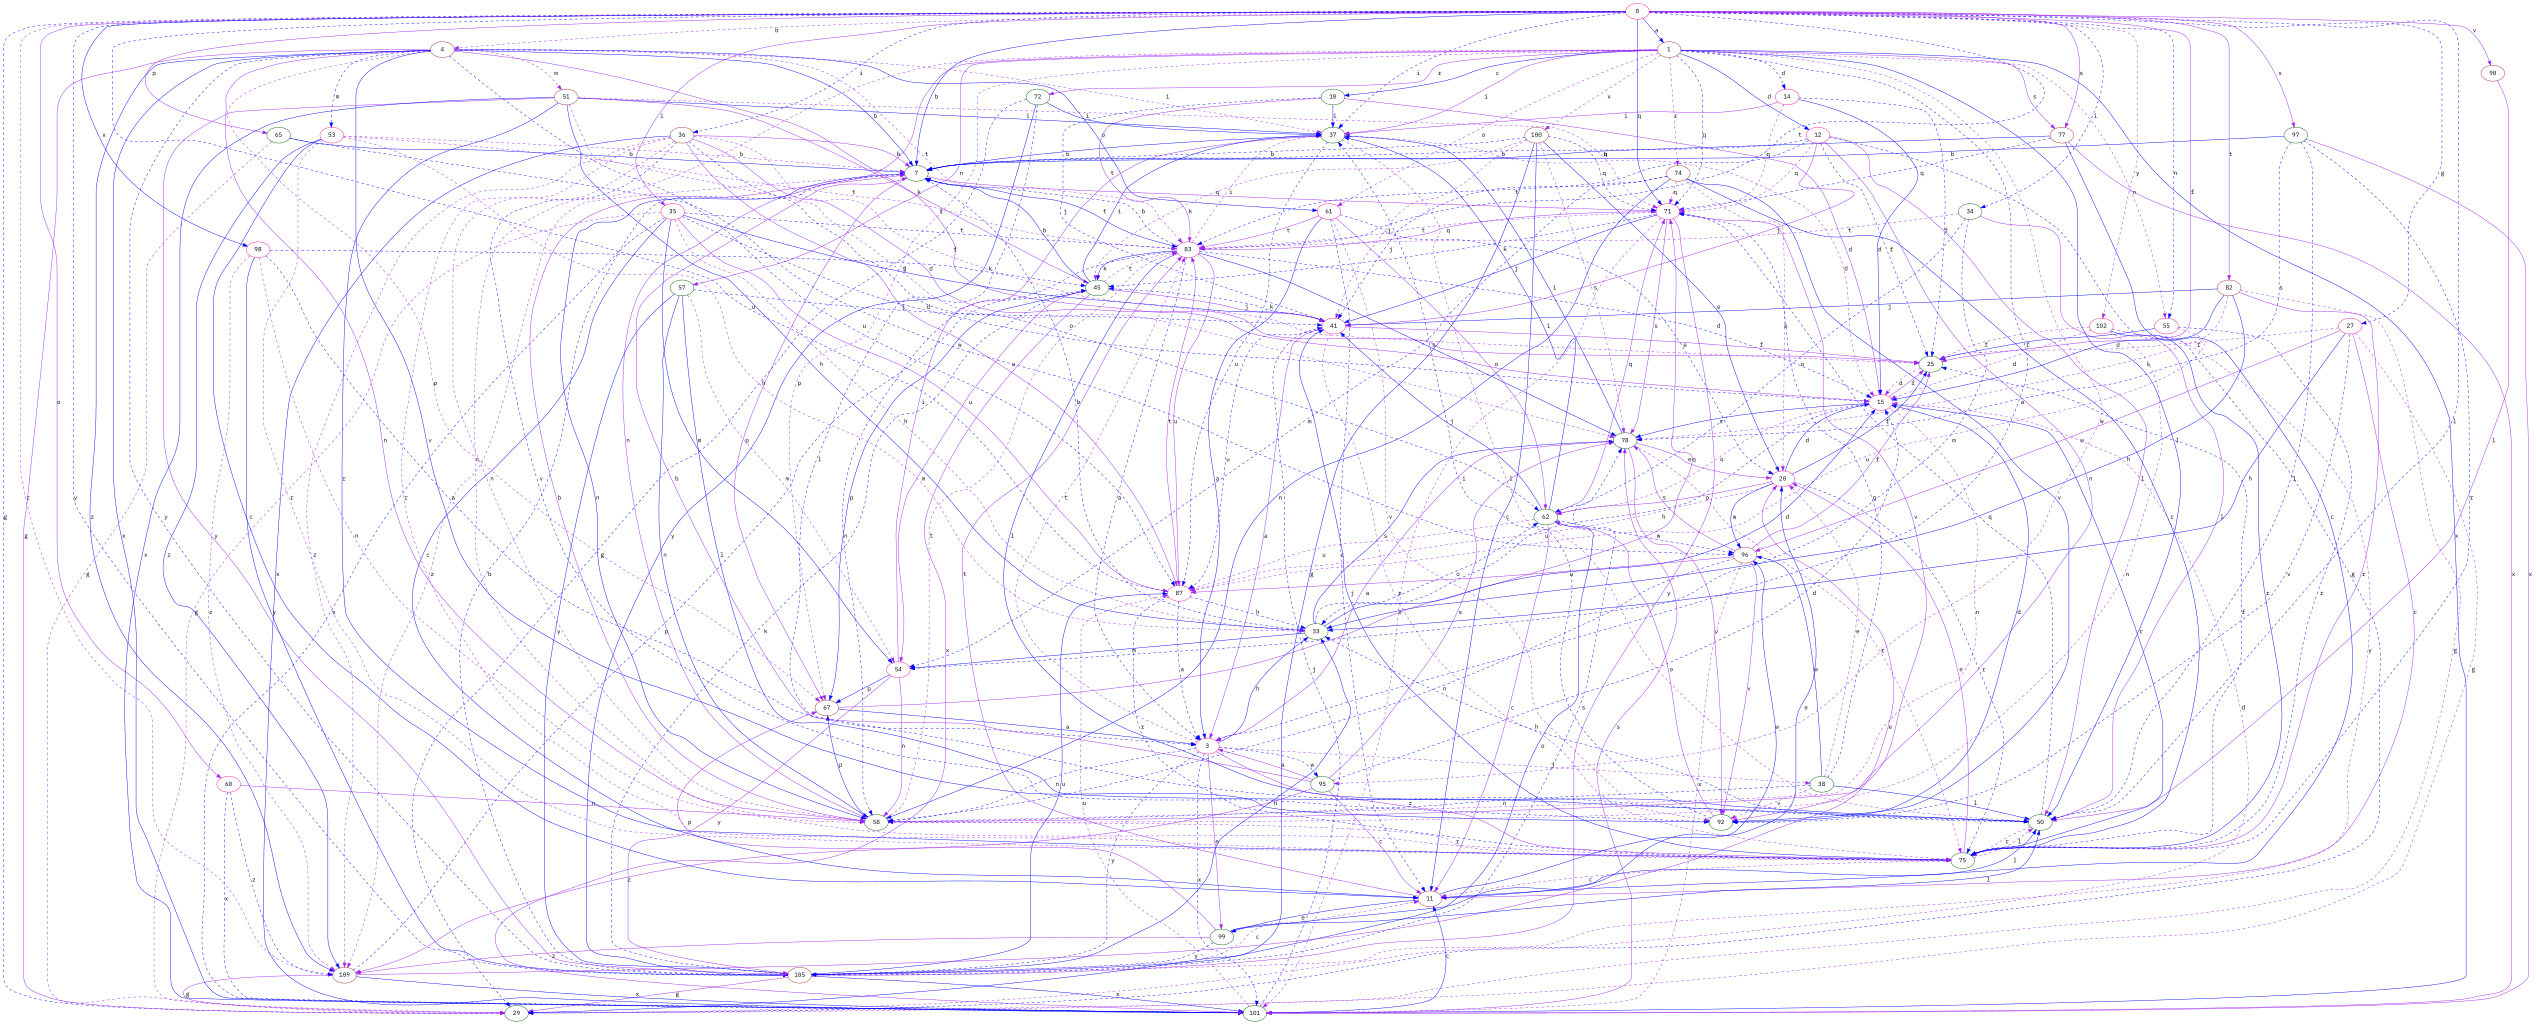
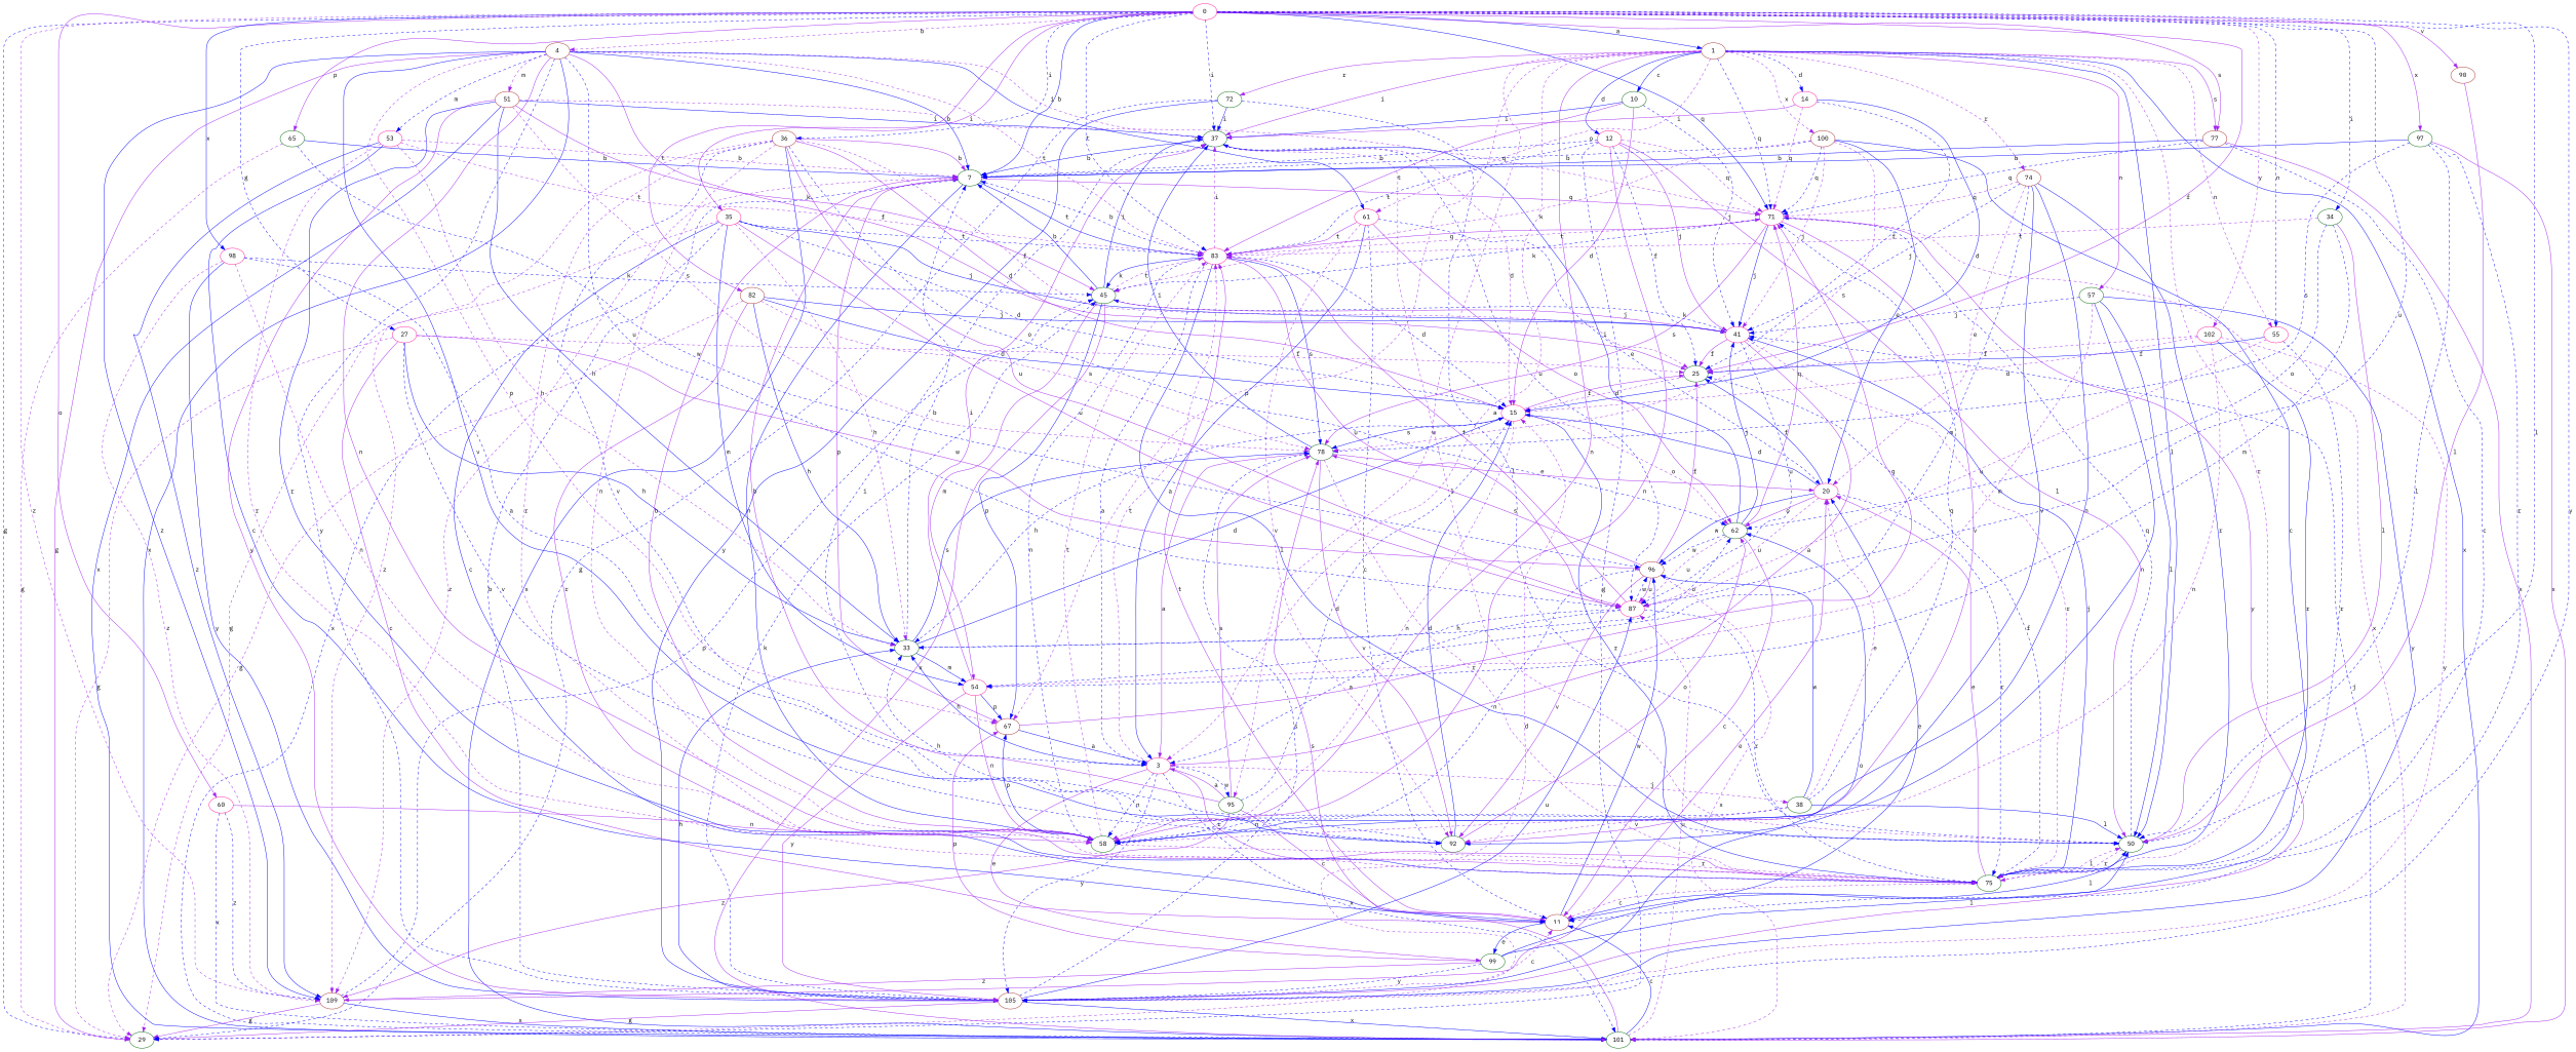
  strict digraph {
    fontname="IBM Plex Mono"
    node [color=darkgreen fontname="IBM Plex Mono"]
    edge [color=blue fontname="IBM Plex Mono" style=solid]
    0 [color=deeppink]
    1 [color=brown]
    4 [color=brown]
    7
    25
    27 [color=deeppink]
    29
    34
    35 [color=deeppink]
    36 [color=brown]
    37
    50
    55 [color=deeppink]
    60 [color=deeppink]
    65
    71 [color=deeppink]
    77 [color=brown]
    82 [color=brown]
    83 [color=deeppink]
    87 [color=deeppink]
    90 [color=brown]
    97
    98 [color=deeppink]
    102 [color=deeppink]
    105 [color=brown]
    109 [color=brown]
    3 [color=deeppink]
    10
    12 [color=deeppink]
    14 [color=deeppink]
    57
    58
    61 [color=deeppink]
    67 [color=brown]
    72
    74 [color=brown]
    75
    95
    100 [color=brown]
    101
    51 [color=brown]
    53 [color=deeppink]
    92
    15 [color=deeppink]
    33
    11 [color=brown]
    96 [color=brown]
    62
    54 [color=deeppink]
    41 [color=deeppink]
    78
    45
    20 [color=deeppink]
    n54 [label=99]
    38
    0 -> 1 [label=a]
    0 -> 4 [color=purple label=b style=dashed]
    0 -> 7 [label=b]
    0 -> 25 [color=purple label=f]
    0 -> 27 [label=g style=dashed]
    0 -> 29 [label=g style=dashed]
    0 -> 34 [label=i style=dashed]
    0 -> 35 [color=purple label=i]
    0 -> 36 [label=i style=dashed]
    0 -> 37 [label=i style=dashed]
    0 -> 50 [label=l style=dashed]
    0 -> 55 [label=n style=dashed]
    0 -> 60 [color=purple label=o]
    0 -> 65 [color=purple label=p]
    0 -> 71 [label=q]
    0 -> 77 [color=purple label=s]
    0 -> 82 [color=purple label=t]
    0 -> 83 [label=t style=dashed]
    0 -> 87 [label=u style=dashed]
    0 -> 90 [color=purple label=v]
    0 -> 97 [color=purple label=x]
    0 -> 98 [label=x]
    0 -> 102 [color=purple label=y style=dashed]
    0 -> 105 [label=y style=dashed]
    0 -> 109 [color=purple label=z style=dashed]
    1 -> 37 [color=purple label=i]
    1 -> 50 [label=l]
    1 -> 55 [color=purple label=n style=dashed]
    1 -> 71 [label=q style=dashed]
    1 -> 77 [color=purple label=s]
-   1 -> 3 [label=a style=dashed]
+   1 -> 3 [color=purple label=a style=dashed]
    1 -> 10 [label=c]
    1 -> 12 [label=d]
    1 -> 14 [label=d style=dashed]
    1 -> 57 [color=purple label=n]
    1 -> 58 [color=purple label=n]
    1 -> 61 [color=purple label=o style=dashed]
    1 -> 67 [color=purple label=p style=dashed]
    1 -> 72 [color=purple label=r]
    1 -> 74 [color=purple label=r style=dashed]
-   1 -> 75 [color=purple label=c style=dashed]
+   1 -> 75 [color=purple label=r style=dashed]
    1 -> 95 [color=purple label=w style=dashed]
    1 -> 100 [color=purple label=x style=dashed]
    1 -> 101 [label=x]
    4 -> 7 [label=b]
    4 -> 25 [color=purple label=f]
    4 -> 29 [color=purple label=g]
    4 -> 37 [color=purple label=i style=dashed]
    4 -> 83 [color=purple label=t style=dashed]
    4 -> 87 [label=u style=dashed]
    4 -> 105 [label=y style=dashed]
    4 -> 109 [label=z]
    4 -> 58 [color=purple label=n]
    4 -> 61 [label=o]
    4 -> 67 [color=purple label=p style=dashed]
    4 -> 101 [label=x]
    4 -> 51 [color=purple label=m style=dashed]
    4 -> 53 [label=m style=dashed]
    4 -> 92 [label=v]
    7 -> 71 [color=purple label=q]
    7 -> 83 [label=t]
    7 -> 109 [color=purple label=z style=dashed]
    7 -> 58 [label=n]
    7 -> 67 [color=purple label=p]
    25 -> 15 [color=purple label=d style=dashed]
    27 -> 25 [color=purple label=f style=dashed]
    27 -> 29 [color=purple label=g style=dashed]
    27 -> 92 [label=v style=dashed]
    27 -> 33 [label=h]
    27 -> 11 [color=purple label=c]
    27 -> 96 [color=purple label=w]
    29 -> 15 [color=purple label=d style=dashed]
    34 -> 50 [color=purple label=l]
    34 -> 83 [color=purple label=t style=dashed]
    34 -> 62 [label=o style=dashed]
    34 -> 54 [label=m style=dashed]
    35 -> 29 [color=purple label=g style=dashed]
    35 -> 83 [label=t style=dashed]
    35 -> 87 [color=purple label=u]
    35 -> 101 [label=x style=dashed]
    35 -> 15 [label=d style=dashed]
    35 -> 33 [color=purple label=h style=dashed]
    35 -> 11 [label=c]
    35 -> 54 [label=m]
    35 -> 41 [label=j]
    36 -> 7 [color=purple label=b]
    36 -> 25 [color=purple label=f style=dashed]
    36 -> 87 [color=purple label=u]
    36 -> 109 [color=purple label=z style=dashed]
    36 -> 58 [color=purple label=n style=dashed]
    36 -> 75 [color=purple label=r style=dashed]
    36 -> 101 [label=x]
    36 -> 92 [label=v style=dashed]
    36 -> 15 [color=purple label=d]
    36 -> 62 [label=o style=dashed]
    37 -> 7 [label=b]
    37 -> 50 [color=purple label=l style=dashed]
    37 -> 87 [label=u style=dashed]
    37 -> 15 [color=purple label=d style=dashed]
    50 -> 71 [label=q style=dashed]
    50 -> 75 [color=purple label=r style=dashed]
    50 -> 33 [label=h style=dashed]
    55 -> 25 [label=f]
    55 -> 87 [color=purple label=u style=dashed]
    55 -> 75 [label=r style=dashed]
    60 -> 109 [label=z style=dashed]
    60 -> 58 [color=purple label=n]
    60 -> 101 [label=x style=dashed]
    65 -> 7 [label=b]
    65 -> 29 [color=purple label=g style=dashed]
    65 -> 96 [label=w style=dashed]
    71 -> 83 [color=purple label=t style=dashed]
    71 -> 105 [color=purple label=y]
    71 -> 101 [color=purple label=x style=dashed]
    71 -> 92 [color=purple label=v]
    71 -> 41 [label=j]
    71 -> 78 [color=purple label=s]
    71 -> 45 [label=k style=dashed]
    77 -> 7 [label=b]
    77 -> 71 [label=q style=dashed]
    77 -> 101 [color=purple label=x]
-   77 -> 11 [label=c]
+   77 -> 11 [label=c style=dashed]
    82 -> 29 [color=purple label=g style=dashed]
    82 -> 75 [color=purple label=r]
    82 -> 15 [label=d]
    82 -> 33 [label=h]
    82 -> 41 [label=j]
    82 -> 78 [color=purple label=s style=dashed]
    83 -> 7 [label=b style=dashed]
    83 -> 37 [color=purple label=i style=dashed]
    83 -> 50 [label=l]
    83 -> 71 [color=purple label=q]
    83 -> 87 [color=purple label=u]
    83 -> 3 [label=a style=dashed]
    83 -> 58 [label=n style=dashed]
    83 -> 15 [label=d style=dashed]
    83 -> 78 [label=s]
    83 -> 45 [label=k]
    87 -> 83 [color=purple label=t]
    87 -> 3 [label=a style=dashed]
    87 -> 75 [label=r style=dashed]
    87 -> 33 [label=h style=dashed]
+   87 -> 96 [label=w style=dashed]
    90 -> 50 [color=purple label=l]
    97 -> 7 [label=b]
    97 -> 50 [label=l style=dashed]
    97 -> 75 [label=r style=dashed]
    97 -> 101 [color=purple label=x]
    97 -> 78 [label=s style=dashed]
    98 -> 105 [label=y]
    98 -> 109 [color=purple label=z style=dashed]
    98 -> 3 [label=a style=dashed]
    98 -> 58 [color=purple label=n style=dashed]
    98 -> 45 [label=k style=dashed]
    102 -> 25 [color=purple label=f style=dashed]
    102 -> 105 [color=purple label=y style=dashed]
    102 -> 58 [color=purple label=n style=dashed]
    102 -> 75 [label=r]
    102 -> 15 [color=purple label=d style=dashed]
    105 -> 7 [label=b style=dashed]
    105 -> 29 [color=purple label=g]
    105 -> 87 [label=u]
    105 -> 101 [label=x]
    105 -> 33 [label=h]
    105 -> 11 [color=purple label=c style=dashed]
    105 -> 62 [label=o]
    105 -> 78 [label=s style=dashed]
    105 -> 45 [label=k style=dashed]
    109 -> 29 [color=purple label=g]
    109 -> 101 [label=x]
    109 -> 45 [label=p style=dashed]
    109 -> 20 [color=purple label=e]
    3 -> 83 [color=purple label=t style=dashed]
    3 -> 105 [label=y style=dashed]
    3 -> 58 [label=n style=dashed]
    3 -> 75 [color=purple label=r]
    3 -> 95 [label=w style=dashed]
    3 -> 101 [label=x style=dashed]
    3 -> 33 [label=h]
    3 -> n54 [color=purple label=e]
    3 -> 38 [color=purple label=j style=dashed]
    10 -> 37 [label=i]
    10 -> 83 [color=purple label=t]
    10 -> 15 [color=purple label=d]
    10 -> 41 [label=j style=dashed]
    12 -> 7 [label=b style=dashed]
    12 -> 25 [label=f style=dashed]
    12 -> 29 [label=g style=dashed]
    12 -> 50 [color=purple label=l]
    12 -> 71 [color=purple label=q style=dashed]
    12 -> 83 [label=t style=dashed]
    12 -> 58 [color=purple label=n]
    12 -> 41 [color=purple label=j]
    14 -> 25 [label=f style=dashed]
    14 -> 37 [color=purple label=i]
    14 -> 71 [color=purple label=q style=dashed]
    14 -> 15 [label=d]
    57 -> 50 [label=l]
    57 -> 105 [label=y]
    57 -> 58 [label=n]
    57 -> 54 [color=purple label=m style=dashed]
    57 -> 41 [label=j style=dashed]
    58 -> 7 [color=purple label=b]
    58 -> 83 [color=purple label=t style=dashed]
    58 -> 67 [label=p]
    58 -> 75 [color=purple label=r style=dashed]
    61 -> 83 [color=purple label=t]
    61 -> 3 [label=a]
    61 -> 92 [color=purple label=v style=dashed]
    61 -> 11 [label=c style=dashed]
    61 -> 62 [color=purple label=o]
    61 -> 20 [label=e style=dashed]
    67 -> 71 [color=purple label=q]
    67 -> 3 [label=a]
    72 -> 29 [label=g style=dashed]
    72 -> 37 [label=i]
    72 -> 50 [label=l style=dashed]
    72 -> 105 [label=y]
    74 -> 71 [color=purple label=q style=dashed]
    74 -> 58 [label=n]
    74 -> 75 [label=r]
    74 -> 92 [label=v]
    74 -> 54 [label=m style=dashed]
    74 -> 41 [label=j style=dashed]
    74 -> 20 [color=purple label=e style=dashed]
    75 -> 25 [label=f style=dashed]
    75 -> 50 [color=purple label=l style=dashed]
    75 -> 11 [color=purple label=c style=dashed]
    75 -> 41 [label=j]
    75 -> 20 [color=purple label=e]
    95 -> 7 [color=purple label=b]
    95 -> 109 [color=purple label=z]
    95 -> 3 [color=purple label=a]
    95 -> 15 [label=d style=dashed]
    95 -> 11 [color=purple label=c]
    95 -> 78 [color=purple label=s]
    100 -> 7 [label=b style=dashed]
-   100 -> 29 [label=g]
    100 -> 71 [label=q style=dashed]
    100 -> 11 [label=c]
    100 -> 41 [color=purple label=j style=dashed]
    100 -> 78 [color=purple label=s style=dashed]
    100 -> 45 [color=purple label=k style=dashed]
    100 -> 20 [label=e]
    101 -> 87 [color=purple label=u style=dashed]
    101 -> 11 [label=c]
    101 -> 41 [label=j style=dashed]
    101 -> 78 [color=purple label=s]
    51 -> 37 [label=i]
    51 -> 71 [color=purple label=q style=dashed]
    51 -> 105 [color=purple label=y]
    51 -> 75 [label=r]
    51 -> 101 [label=x]
    51 -> 33 [label=h]
    51 -> 78 [color=purple label=s style=dashed]
    51 -> 45 [color=purple label=k]
    53 -> 7 [color=purple label=b style=dashed]
    53 -> 83 [color=purple label=t style=dashed]
    53 -> 109 [label=z]
    53 -> 75 [color=purple label=r style=dashed]
    53 -> 33 [color=purple label=h style=dashed]
    53 -> 11 [label=c]
    92 -> 37 [label=i style=dashed]
    92 -> 15 [label=d]
    92 -> 62 [color=purple label=o]
    15 -> 25 [color=purple label=f]
    15 -> 58 [color=purple label=n style=dashed]
    15 -> 75 [label=r]
    15 -> 33 [label=h style=dashed]
    15 -> 62 [color=purple label=o style=dashed]
    15 -> 78 [label=s]
    33 -> 7 [label=b style=dashed]
    33 -> 15 [label=d]
    33 -> 62 [label=o style=dashed]
    33 -> 54 [label=m]
    33 -> 78 [label=s]
    11 -> 50 [label=l]
    11 -> 83 [color=purple label=t]
    11 -> 96 [label=w]
    11 -> n54 [label=e]
    96 -> 25 [color=purple label=f]
    96 -> 87 [color=purple label=u]
    96 -> 58 [label=n style=dashed]
    96 -> 101 [color=purple label=x style=dashed]
    96 -> 92 [color=purple label=v]
    96 -> 78 [color=purple label=s]
    62 -> 37 [label=i]
    62 -> 71 [color=purple label=q]
    62 -> 87 [color=purple label=u style=dashed]
    62 -> 11 [color=purple label=c]
    62 -> 96 [label=w style=dashed]
    62 -> 41 [label=j]
    54 -> 37 [color=purple label=i]
    54 -> 105 [color=purple label=y]
    54 -> 58 [color=purple label=n]
    54 -> 67 [label=p]
    41 -> 25 [color=purple label=f]
    41 -> 87 [label=u style=dashed]
    41 -> 3 [color=purple label=a]
    41 -> 75 [color=purple label=r style=dashed]
    41 -> 45 [label=k style=dashed]
    78 -> 37 [label=i]
    78 -> 3 [color=purple label=a]
    78 -> 75 [color=purple label=r style=dashed]
    78 -> 92 [color=purple label=v]
    78 -> 20 [color=purple label=e]
    45 -> 7 [label=b]
    45 -> 37 [label=i]
    45 -> 83 [color=purple label=t style=dashed]
    45 -> 67 [label=p]
    45 -> 101 [color=purple label=x]
    45 -> 54 [color=purple label=m]
    45 -> 41 [color=purple label=j]
    20 -> 25 [label=f]
    20 -> 87 [color=purple label=u style=dashed]
    20 -> 75 [label=r style=dashed]
    20 -> 15 [label=d]
    20 -> 96 [label=w]
    20 -> 62 [color=purple label=o]
    n54 -> 50 [label=l]
    n54 -> 105 [label=y style=dashed]
    n54 -> 109 [color=purple label=z]
    n54 -> 67 [color=purple label=p]
    n54 -> 20 [label=e]
    38 -> 50 [label=l]
    38 -> 71 [label=q style=dashed]
    38 -> 58 [label=n style=dashed]
    38 -> 92 [color=purple label=v style=dashed]
    38 -> 96 [label=w]
    38 -> 20 [color=purple label=e style=dashed]
  }
